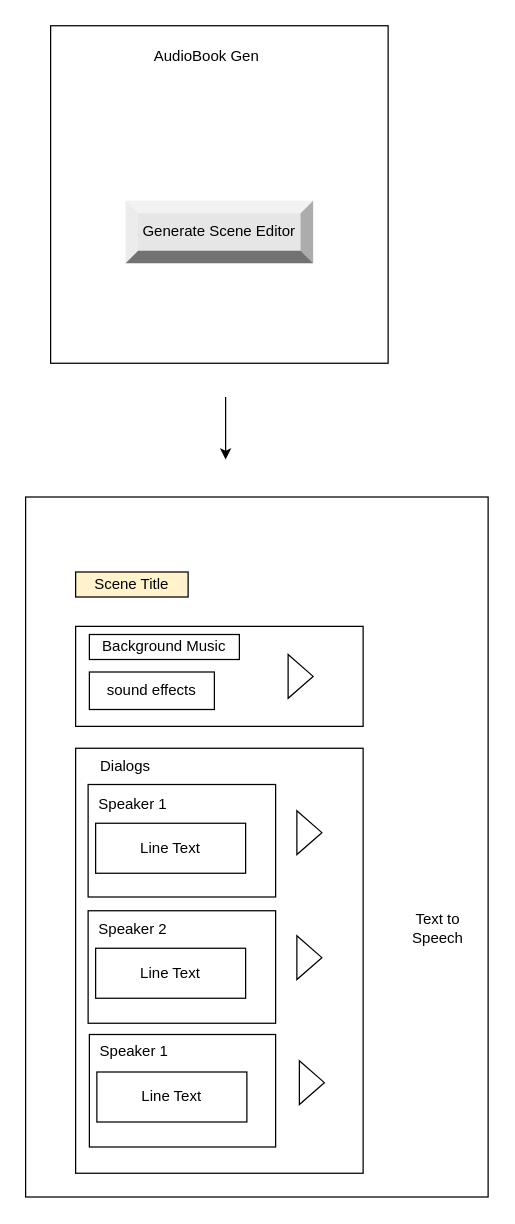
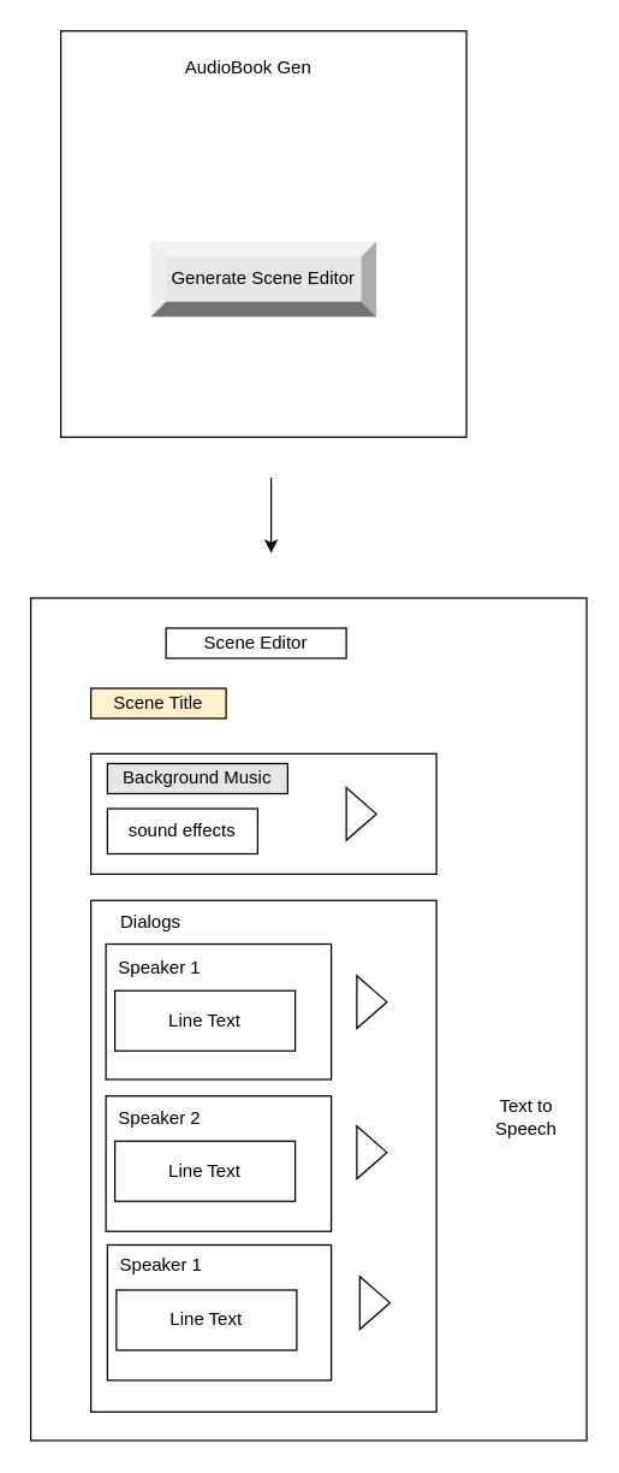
  <mxCell id="0" />
  <mxCell id="1" parent="0" />
  <mxCell id="2" value="" style="whiteSpace=wrap;html=1;aspect=fixed;" vertex="1" parent="1"><mxGeometry x="40" y="20" width="270" height="270" as="geometry" /></mxCell>
  <mxCell id="3" value="AudioBook Gen" style="text;html=1;align=center;verticalAlign=middle;whiteSpace=wrap;rounded=0;" vertex="1" parent="1"><mxGeometry x="120" y="30" width="90" height="30" as="geometry" /></mxCell>
  <mxCell id="4" value="" style="shape=image;html=1;verticalAlign=top;verticalLabelPosition=bottom;labelBackgroundColor=#ffffff;imageAspect=0;aspect=fixed;image=https://cdn0.iconfinder.com/data/icons/evericons-24px-vol-1/24/file-upload-128.png" vertex="1" parent="1"><mxGeometry x="210" y="100" width="30" height="30" as="geometry" /></mxCell>
  <mxCell id="5" value="&lt;div&gt;Generate Scene Editor&lt;/div&gt;" style="labelPosition=center;verticalLabelPosition=middle;align=center;html=1;shape=mxgraph.basic.shaded_button;dx=10;fillColor=#E6E6E6;strokeColor=none;whiteSpace=wrap;" vertex="1" parent="1"><mxGeometry x="100" y="160" width="150" height="50" as="geometry" /></mxCell>
  <mxCell id="6" value="" style="rounded=0;whiteSpace=wrap;html=1;" vertex="1" parent="1"><mxGeometry x="20" y="397" width="370" height="560" as="geometry" /></mxCell>
+ <mxCell id="7" value="Scene Editor" style="rounded=0;whiteSpace=wrap;html=1;" vertex="1" parent="1"><mxGeometry x="110" y="417" width="120" height="20" as="geometry" /></mxCell>
  <mxCell id="8" value="Scene Title" style="rounded=0;whiteSpace=wrap;html=1;fillColor=#fff2cc;" vertex="1" parent="1"><mxGeometry x="60" y="457" width="90" height="20" as="geometry" /></mxCell>
- <mxCell id="9" value="Background Music" style="rounded=0;whiteSpace=wrap;html=1;" vertex="1" parent="1"><mxGeometry x="71" y="507" width="120" height="20" as="geometry" /></mxCell>
+ <mxCell id="9" value="Background Music" style="rounded=0;whiteSpace=wrap;html=1;fillColor=#e6e6e6;" vertex="1" parent="1"><mxGeometry x="71" y="507" width="120" height="20" as="geometry" /></mxCell>
  <mxCell id="10" value="&lt;div&gt;sound effects&lt;/div&gt;" style="rounded=0;whiteSpace=wrap;html=1;" vertex="1" parent="1"><mxGeometry x="71" y="537" width="100" height="30" as="geometry" /></mxCell>
  <mxCell id="11" value="" style="rounded=0;whiteSpace=wrap;html=1;" vertex="1" parent="1"><mxGeometry x="60" y="598" width="230" height="340" as="geometry" /></mxCell>
  <mxCell id="12" value="" style="rounded=0;whiteSpace=wrap;html=1;" vertex="1" parent="1"><mxGeometry x="70" y="627" width="150" height="90" as="geometry" /></mxCell>
  <mxCell id="13" value="Dialogs" style="text;html=1;align=center;verticalAlign=middle;whiteSpace=wrap;rounded=0;" vertex="1" parent="1"><mxGeometry x="70" y="598" width="60" height="30" as="geometry" /></mxCell>
  <mxCell id="14" value="Speaker 1" style="text;html=1;align=center;verticalAlign=middle;whiteSpace=wrap;rounded=0;" vertex="1" parent="1"><mxGeometry x="76" y="628" width="60" height="30" as="geometry" /></mxCell>
  <mxCell id="15" value="Line Text" style="rounded=0;whiteSpace=wrap;html=1;" vertex="1" parent="1"><mxGeometry x="76" y="658" width="120" height="40" as="geometry" /></mxCell>
  <mxCell id="16" value="" style="rounded=0;whiteSpace=wrap;html=1;" vertex="1" parent="1"><mxGeometry x="70" y="728" width="150" height="90" as="geometry" /></mxCell>
  <mxCell id="17" value="Speaker 2" style="text;html=1;align=center;verticalAlign=middle;whiteSpace=wrap;rounded=0;" vertex="1" parent="1"><mxGeometry x="76" y="728" width="60" height="30" as="geometry" /></mxCell>
  <mxCell id="18" value="Line Text" style="rounded=0;whiteSpace=wrap;html=1;" vertex="1" parent="1"><mxGeometry x="76" y="758" width="120" height="40" as="geometry" /></mxCell>
  <mxCell id="19" value="" style="rounded=0;whiteSpace=wrap;html=1;" vertex="1" parent="1"><mxGeometry x="71" y="827" width="149" height="90" as="geometry" /></mxCell>
  <mxCell id="20" value="Speaker 1" style="text;html=1;align=center;verticalAlign=middle;whiteSpace=wrap;rounded=0;" vertex="1" parent="1"><mxGeometry x="77" y="826" width="60" height="30" as="geometry" /></mxCell>
  <mxCell id="21" value="Line Text" style="rounded=0;whiteSpace=wrap;html=1;" vertex="1" parent="1"><mxGeometry x="77" y="857" width="120" height="40" as="geometry" /></mxCell>
  <mxCell id="22" value="" style="triangle;whiteSpace=wrap;html=1;" vertex="1" parent="1"><mxGeometry x="237" y="648" width="20" height="35" as="geometry" /></mxCell>
  <mxCell id="23" value="" style="triangle;whiteSpace=wrap;html=1;" vertex="1" parent="1"><mxGeometry x="237" y="748" width="20" height="35" as="geometry" /></mxCell>
  <mxCell id="24" value="" style="triangle;whiteSpace=wrap;html=1;" vertex="1" parent="1"><mxGeometry x="239" y="848" width="20" height="35" as="geometry" /></mxCell>
  <mxCell id="25" value="" style="rounded=0;whiteSpace=wrap;html=1;fillColor=none;" vertex="1" parent="1"><mxGeometry x="60" y="500.5" width="230" height="80" as="geometry" /></mxCell>
  <mxCell id="26" value="Text to Speech" style="text;html=1;align=center;verticalAlign=middle;whiteSpace=wrap;rounded=0;" vertex="1" parent="1"><mxGeometry x="320" y="727" width="60" height="30" as="geometry" /></mxCell>
  <mxCell id="27" value="" style="triangle;whiteSpace=wrap;html=1;" vertex="1" parent="1"><mxGeometry x="230" y="523" width="20" height="35" as="geometry" /></mxCell>
  <mxCell id="28" value="" style="endArrow=classic;html=1;rounded=0;" edge="1" parent="1"><mxGeometry width="50" height="50" relative="1" as="geometry"><mxPoint x="180" y="317" as="sourcePoint" /><mxPoint x="180" y="367" as="targetPoint" /><Array as="points"><mxPoint x="180" y="357" /></Array></mxGeometry></mxCell>
